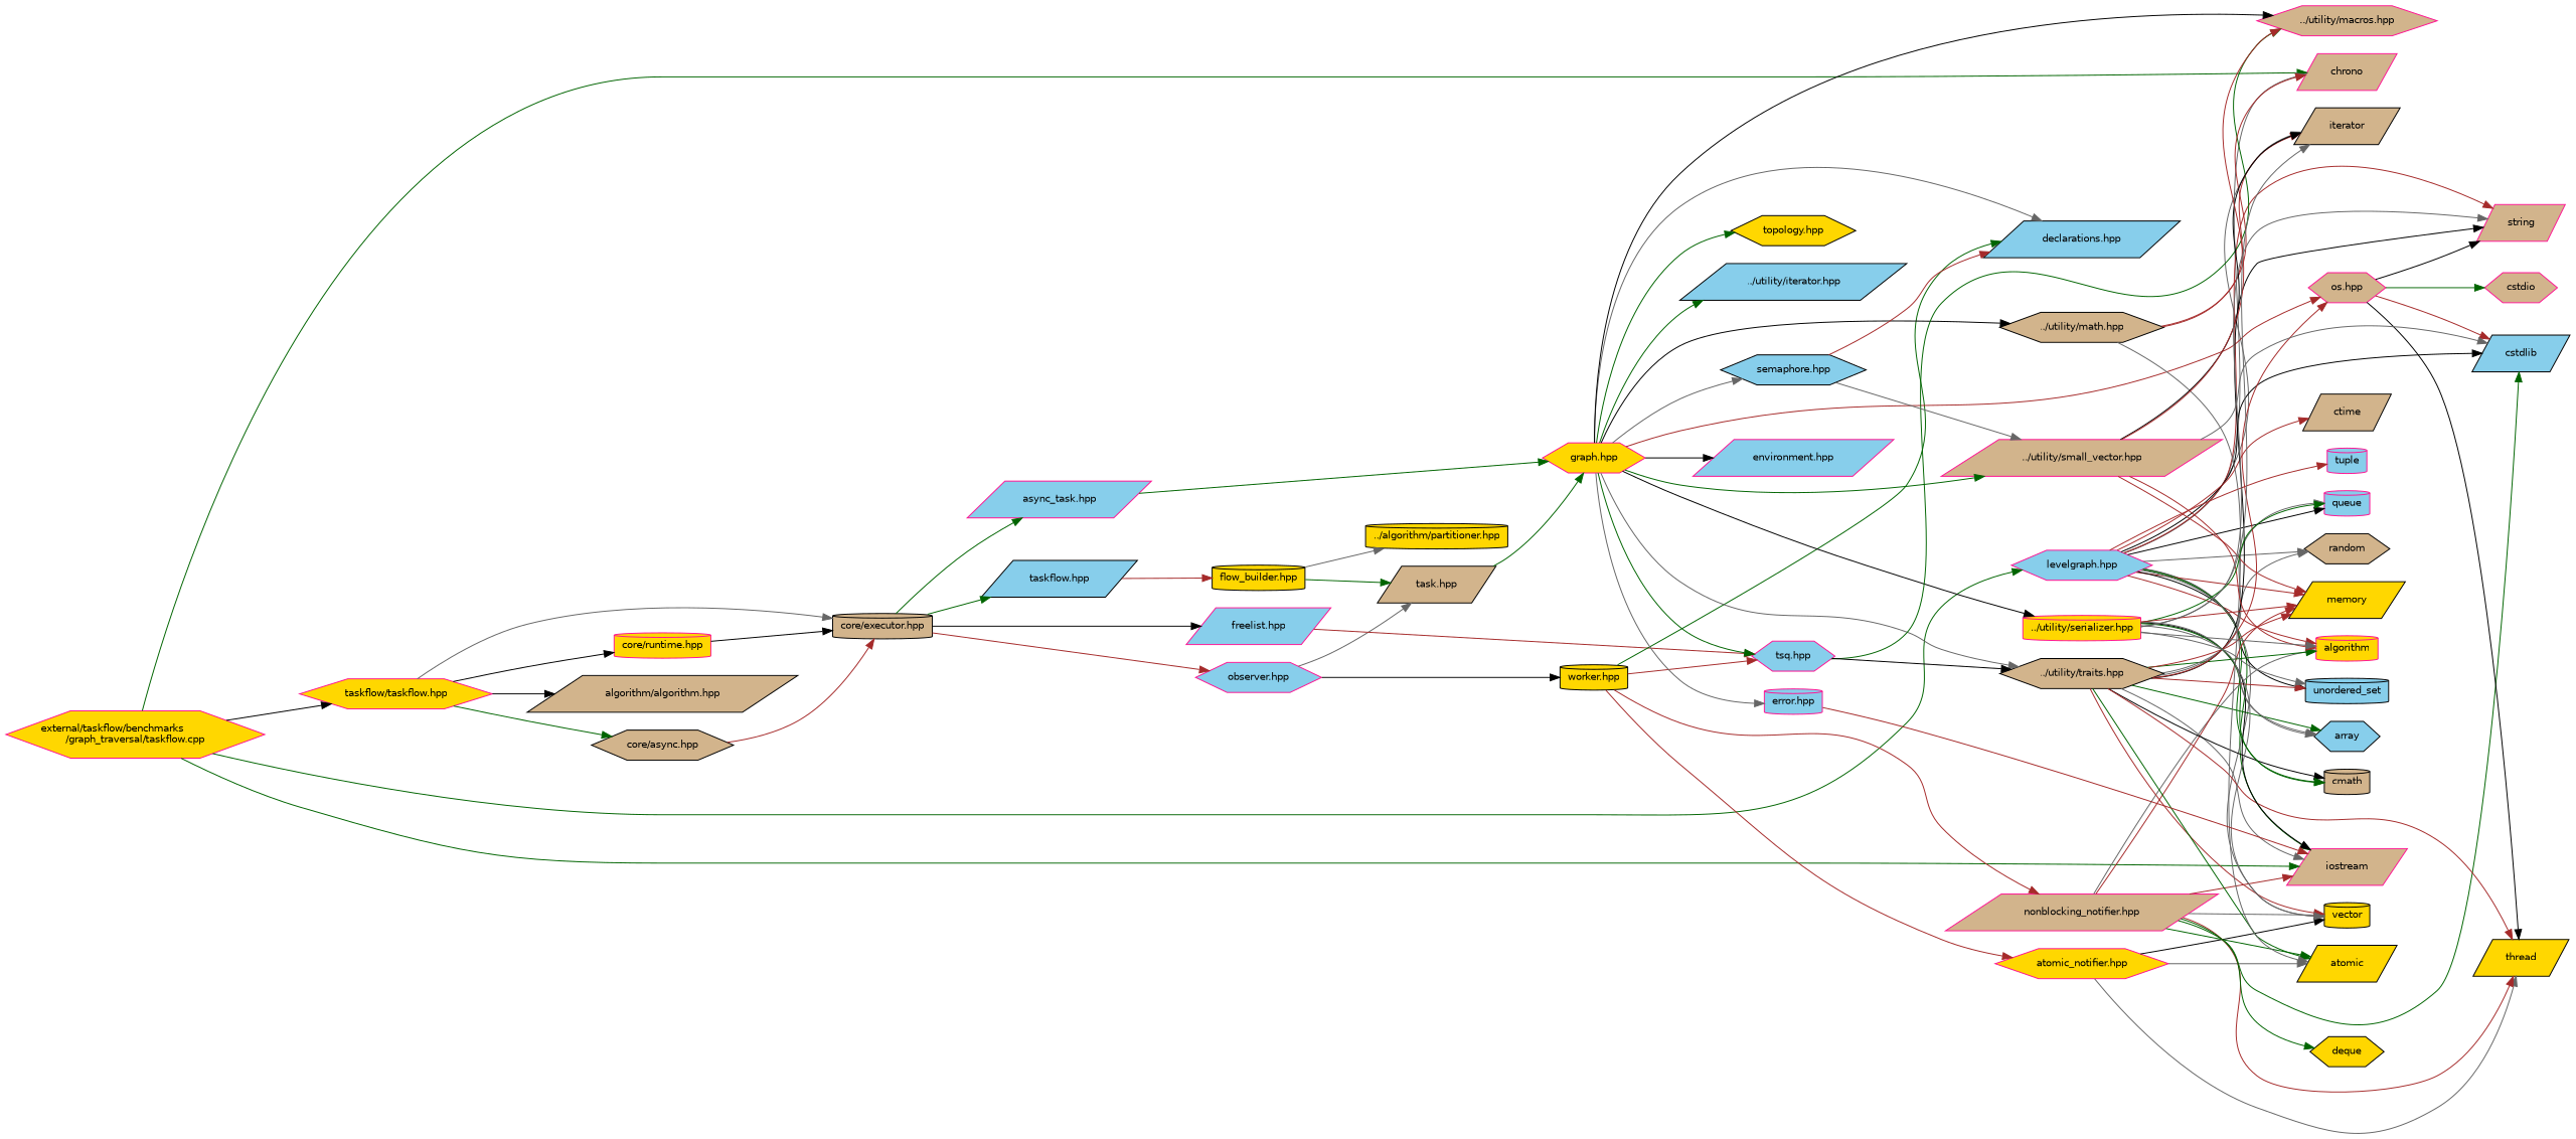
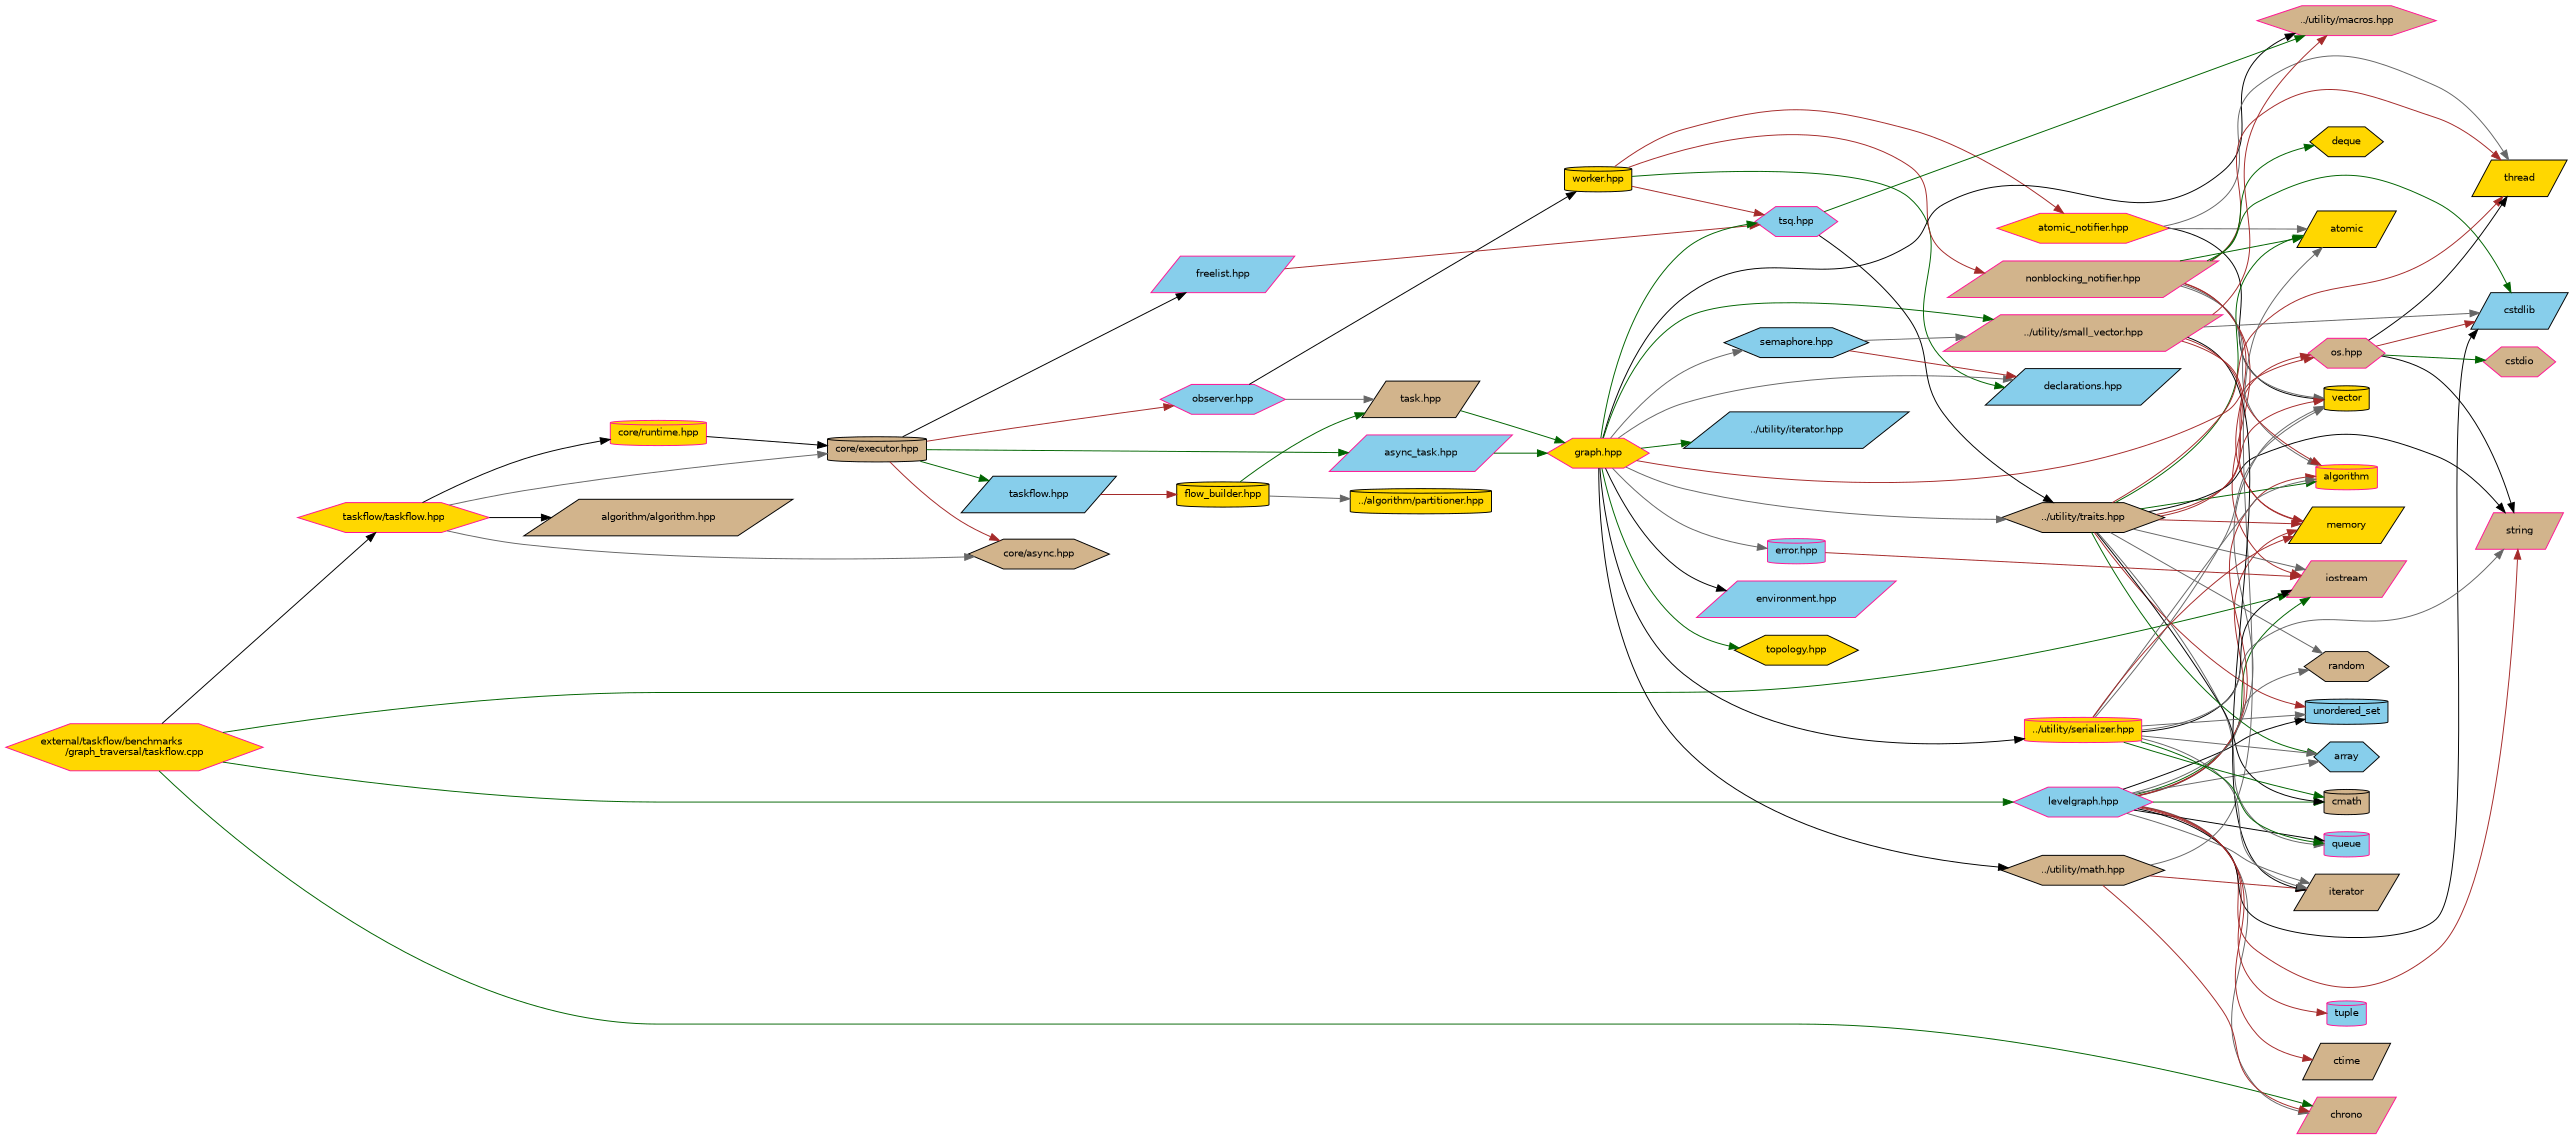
  digraph {
    rankdir=LR
    node [color=black fillcolor=tan fontname=Helvetica fontsize=10 shape=parallelogram style=filled]
    edge [color=brown fontname=Helvetica fontsize=10 labelfontname=Helvetica labelfontsize=10 style=solid]
    n1 [color=deeppink fillcolor=gold fontcolor=black height=0.2 label="external/taskflow/benchmarks\l/graph_traversal/taskflow.cpp" shape=hexagon width=0.4]
    n2 [color=deeppink height=0.2 label=iostream width=0.4]
    n3 [color=deeppink height=0.2 label=chrono width=0.4]
    n4 [color=deeppink fillcolor=gold height=0.2 label="taskflow/taskflow.hpp" shape=hexagon width=0.4]
    n5 [color=deeppink fillcolor=skyblue height=0.2 label="levelgraph.hpp" shape=hexagon width=0.4]
    n6 [height=0.2 label="core/executor.hpp" shape=cylinder width=0.4]
    n7 [color=deeppink fillcolor=gold height=0.2 label="core/runtime.hpp" shape=cylinder width=0.4]
    n8 [height=0.2 label="core/async.hpp" shape=hexagon width=0.4]
    n9 [height=0.2 label="algorithm/algorithm.hpp" width=0.4]
    n10 [height=0.2 label=iterator width=0.4]
    n11 [color=deeppink fillcolor=skyblue height=0.2 label=queue shape=cylinder width=0.4]
    n12 [fillcolor=gold height=0.2 label=vector shape=cylinder width=0.4]
    n13 [color=deeppink fillcolor=gold height=0.2 label=algorithm shape=cylinder width=0.4]
    n14 [fillcolor=gold height=0.2 label=memory width=0.4]
    n15 [fillcolor=skyblue height=0.2 label=unordered_set shape=cylinder width=0.4]
    n16 [height=0.2 label=random shape=hexagon width=0.4]
    n17 [height=0.2 label=cmath shape=cylinder width=0.4]
    n18 [fillcolor=skyblue height=0.2 label=array shape=hexagon width=0.4]
    n19 [color=deeppink height=0.2 label=string width=0.4]
    n20 [fillcolor=skyblue height=0.2 label=cstdlib width=0.4]
    n21 [color=deeppink fillcolor=skyblue height=0.2 label=tuple shape=cylinder width=0.4]
    n22 [height=0.2 label=ctime width=0.4]
    n23 [color=deeppink fillcolor=skyblue height=0.2 label="observer.hpp" shape=hexagon width=0.4]
    n24 [fillcolor=skyblue height=0.2 label="taskflow.hpp" width=0.4]
    n25 [color=deeppink fillcolor=skyblue height=0.2 label="async_task.hpp" width=0.4]
    n26 [color=deeppink fillcolor=skyblue height=0.2 label="freelist.hpp" width=0.4]
    n27 [height=0.2 label="task.hpp" width=0.4]
    n28 [fillcolor=gold height=0.2 label="worker.hpp" shape=cylinder width=0.4]
    n29 [fillcolor=gold height=0.2 label="flow_builder.hpp" shape=cylinder width=0.4]
    n30 [color=deeppink fillcolor=gold height=0.2 label="graph.hpp" shape=hexagon width=0.4]
    n31 [color=deeppink fillcolor=skyblue height=0.2 label="tsq.hpp" shape=hexagon width=0.4]
    n32 [fillcolor=skyblue height=0.2 label="declarations.hpp" width=0.4]
    n33 [color=deeppink fillcolor=gold height=0.2 label="atomic_notifier.hpp" shape=hexagon width=0.4]
    n34 [color=deeppink height=0.2 label="nonblocking_notifier.hpp" width=0.4]
    n35 [color=deeppink height=0.2 label="../utility/macros.hpp" shape=hexagon width=0.4]
    n36 [height=0.2 label="../utility/traits.hpp" shape=hexagon width=0.4]
    n37 [color=deeppink height=0.2 label="os.hpp" shape=hexagon width=0.4]
    n38 [fillcolor=skyblue height=0.2 label="../utility/iterator.hpp" width=0.4]
    n39 [height=0.2 label="../utility/math.hpp" shape=hexagon width=0.4]
    n40 [color=deeppink height=0.2 label="../utility/small_vector.hpp" width=0.4]
    n41 [color=deeppink fillcolor=gold height=0.2 label="../utility/serializer.hpp" shape=cylinder width=0.4]
    n42 [color=deeppink fillcolor=skyblue height=0.2 label="error.hpp" shape=cylinder width=0.4]
    n43 [fillcolor=skyblue height=0.2 label="semaphore.hpp" shape=hexagon width=0.4]
    n44 [color=deeppink fillcolor=skyblue height=0.2 label="environment.hpp" width=0.4]
    n45 [fillcolor=gold height=0.2 label="topology.hpp" shape=hexagon width=0.4]
    n46 [fillcolor=gold height=0.2 label=atomic width=0.4]
    n47 [fillcolor=gold height=0.2 label=thread width=0.4]
    n48 [color=deeppink height=0.2 label=cstdio shape=hexagon width=0.4]
    n49 [fillcolor=gold height=0.2 label=deque shape=hexagon width=0.4]
    n50 [fillcolor=gold height=0.2 label="../algorithm/partitioner.hpp" shape=cylinder width=0.4]
    n1 -> n2 [color=darkgreen]
    n1 -> n3 [color=darkgreen]
    n1 -> n4 [color=black]
    n1 -> n5 [color=darkgreen]
    n4 -> n6 [color=gray40]
    n4 -> n7 [color=black]
-   n4 -> n8 [color=darkgreen]
+   n4 -> n8 [color=gray40]
    n4 -> n9 [color=black]
    n5 -> n2 [color=darkgreen]
    n5 -> n3 [color=gray40]
    n5 -> n10 [color=gray40]
    n5 -> n11 [color=black]
    n5 -> n12 [color=gray40]
    n5 -> n13
    n5 -> n14
    n5 -> n15 [color=black]
    n5 -> n16 [color=gray40]
    n5 -> n17 [color=darkgreen]
    n5 -> n18 [color=gray40]
    n5 -> n19
    n5 -> n20 [color=black]
    n5 -> n21
    n5 -> n22
    n6 -> n23
    n6 -> n24 [color=darkgreen]
    n6 -> n25 [color=darkgreen]
    n6 -> n26 [color=black]
    n7 -> n6 [color=black]
-   n8 -> n6
+   n6 -> n8
    n23 -> n27 [color=gray40]
    n23 -> n28 [color=black]
    n24 -> n29
    n25 -> n30 [color=darkgreen]
    n26 -> n31
    n27 -> n30 [color=darkgreen]
    n28 -> n31
    n28 -> n32 [color=darkgreen]
    n28 -> n33
    n28 -> n34
    n29 -> n27 [color=darkgreen]
    n29 -> n50 [color=gray40]
    n30 -> n31 [color=darkgreen]
    n30 -> n32 [color=gray40]
    n30 -> n35 [color=black]
    n30 -> n36 [color=gray40]
    n30 -> n37
    n30 -> n38 [color=darkgreen]
    n30 -> n39 [color=black]
    n30 -> n40 [color=darkgreen]
    n30 -> n41 [color=black]
    n30 -> n42 [color=gray40]
    n30 -> n43 [color=gray40]
    n30 -> n44 [color=black]
    n30 -> n45 [color=darkgreen]
    n31 -> n35 [color=darkgreen]
    n31 -> n36 [color=black]
    n33 -> n12 [color=black]
    n33 -> n46 [color=gray40]
    n33 -> n47 [color=gray40]
    n34 -> n2
    n34 -> n12 [color=gray40]
    n34 -> n13 [color=gray40]
    n34 -> n14
    n34 -> n20 [color=darkgreen]
    n34 -> n46 [color=darkgreen]
    n34 -> n47
    n34 -> n49 [color=darkgreen]
    n36 -> n2 [color=gray40]
    n36 -> n11 [color=gray40]
    n36 -> n12
    n36 -> n13 [color=darkgreen]
    n36 -> n14
    n36 -> n15
    n36 -> n16 [color=gray40]
    n36 -> n17 [color=black]
    n36 -> n18 [color=darkgreen]
    n36 -> n19 [color=black]
    n36 -> n37
    n36 -> n46 [color=darkgreen]
    n36 -> n47
    n37 -> n19 [color=black]
    n37 -> n20
    n37 -> n47 [color=black]
    n37 -> n48 [color=darkgreen]
    n39 -> n3
    n39 -> n10
    n39 -> n46 [color=gray40]
    n40 -> n10 [color=black]
    n40 -> n13
    n40 -> n14
    n40 -> n20 [color=gray40]
    n40 -> n35
    n41 -> n2 [color=black]
    n41 -> n10 [color=gray40]
    n41 -> n11 [color=darkgreen]
    n41 -> n12 [color=gray40]
    n41 -> n13 [color=gray40]
    n41 -> n14
    n41 -> n15 [color=gray40]
    n41 -> n17 [color=darkgreen]
    n41 -> n18 [color=gray40]
    n41 -> n19 [color=gray40]
    n42 -> n2
    n43 -> n32
    n43 -> n40 [color=gray40]
  }
